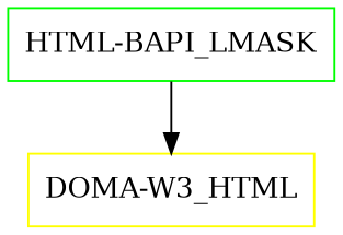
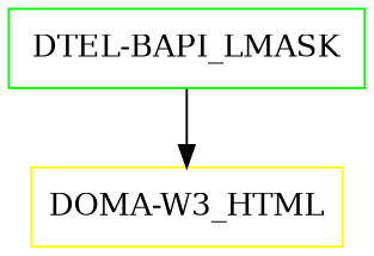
  digraph {
    node [shape=box]
-   "DTEL-BAPI_LMASK" [color=green label="HTML-BAPI_LMASK"]
+   "DTEL-BAPI_LMASK" [color=green]
    "DOMA-W3_HTML" [color=yellow]
    "DTEL-BAPI_LMASK" -> "DOMA-W3_HTML"
  }
